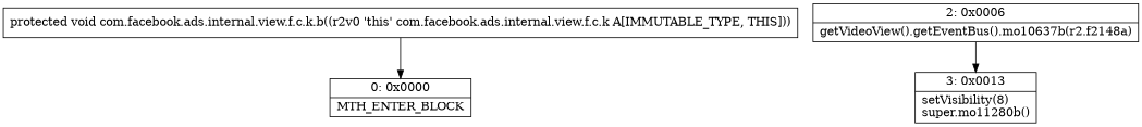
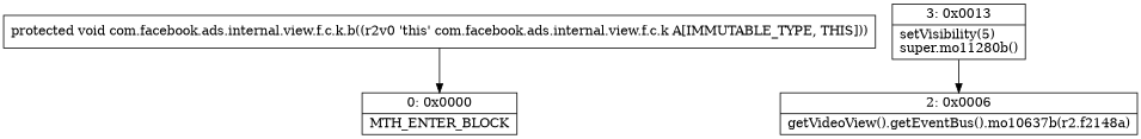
  digraph {
    node [shape=record]
    n1 [label="{0\:\ 0x0000|MTH_ENTER_BLOCK\l}"]
    n2 [label="{2\:\ 0x0006|getVideoView().getEventBus().mo10637b(r2.f2148a)\l}"]
-   n3 [label="{3\:\ 0x0013|setVisibility(8)\lsuper.mo11280b()\l}"]
+   n3 [label="{3\:\ 0x0013|setVisibility(5)\lsuper.mo11280b()\l}"]
    n4 [label="{protected void com.facebook.ads.internal.view.f.c.k.b((r2v0 'this' com.facebook.ads.internal.view.f.c.k A[IMMUTABLE_TYPE, THIS])) }"]
-   n2 -> n3
+   n3 -> n2
    n4 -> n1
  }
